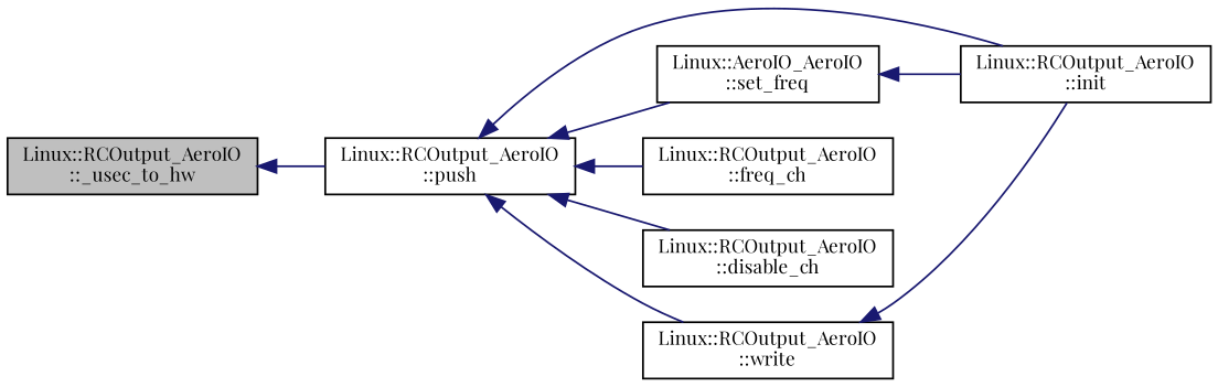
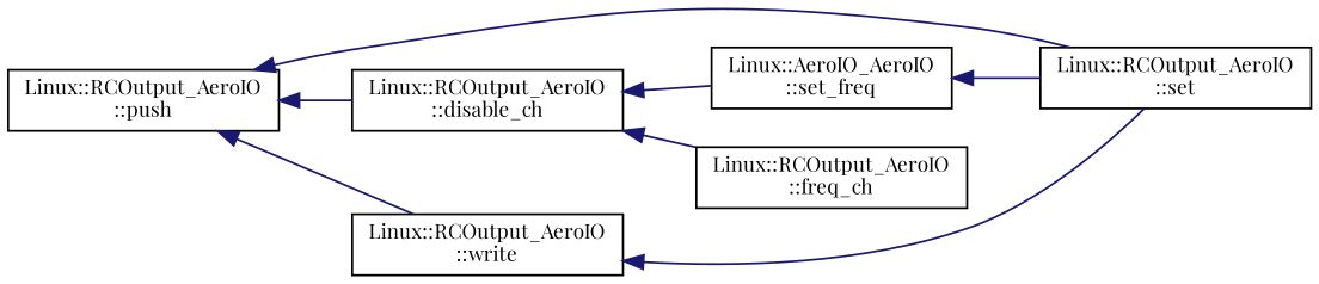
  digraph {
    fontname="Playfair Display"
    rankdir=LR
    node [color=black fillcolor=white fontname="Playfair Display" fontsize=10 shape=record style=filled]
    edge [color=midnightblue dir=back fontname="Playfair Display" fontsize=10 labelfontname=Helvetica labelfontsize=10 style=solid]
-   n1 [fillcolor=grey75 fontcolor=black height=0.2 label="Linux::RCOutput_AeroIO\l::_usec_to_hw" width=0.4]
    n2 [height=0.2 label="Linux::RCOutput_AeroIO\l::push" width=0.4]
-   n3 [height=0.2 label="Linux::RCOutput_AeroIO\l::init" width=0.4]
+   n3 [height=0.2 label="Linux::RCOutput_AeroIO\l::set" width=0.4]
    n4 [height=0.2 label="Linux::AeroIO_AeroIO\l::set_freq" width=0.4]
    n5 [height=0.2 label="Linux::RCOutput_AeroIO\l::freq_ch" width=0.4]
    n6 [height=0.2 label="Linux::RCOutput_AeroIO\l::disable_ch" width=0.4]
    n7 [height=0.2 label="Linux::RCOutput_AeroIO\l::write" width=0.4]
-   n1 -> n2
    n2 -> n3
-   n2 -> n4
-   n2 -> n5
+   n6 -> n4
+   n6 -> n5
    n2 -> n6
    n2 -> n7
    n4 -> n3
    n7 -> n3
  }
